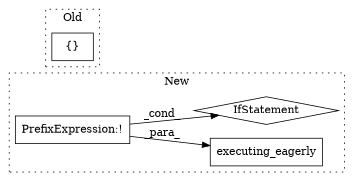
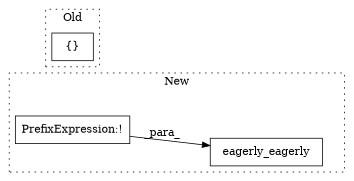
  digraph {
    rankdir=LR
    node [shape=box]
-   n1 [a=32 l=19 label=executing_eagerly s=519]
-   n2 [a=25 l="4,2" label=IfStatement s="483,538" shape=diamond]
+   n1 [a=32 l=19 label=eagerly_eagerly s=519]
    n3 [a=38 l=1 label="PrefixExpression:!" s=515]
    n4 [a=4 l="1,1" label="{}" s="596,598"]
    subgraph cluster_1 {
      label=New
      style=dotted
      n1
-     n2
      n3
    }
    subgraph cluster_2 {
      label=Old
      style=dotted
      n4
    }
    n3 -> n1 [label=_para_]
-   n3 -> n2 [label=_cond_]
  }
